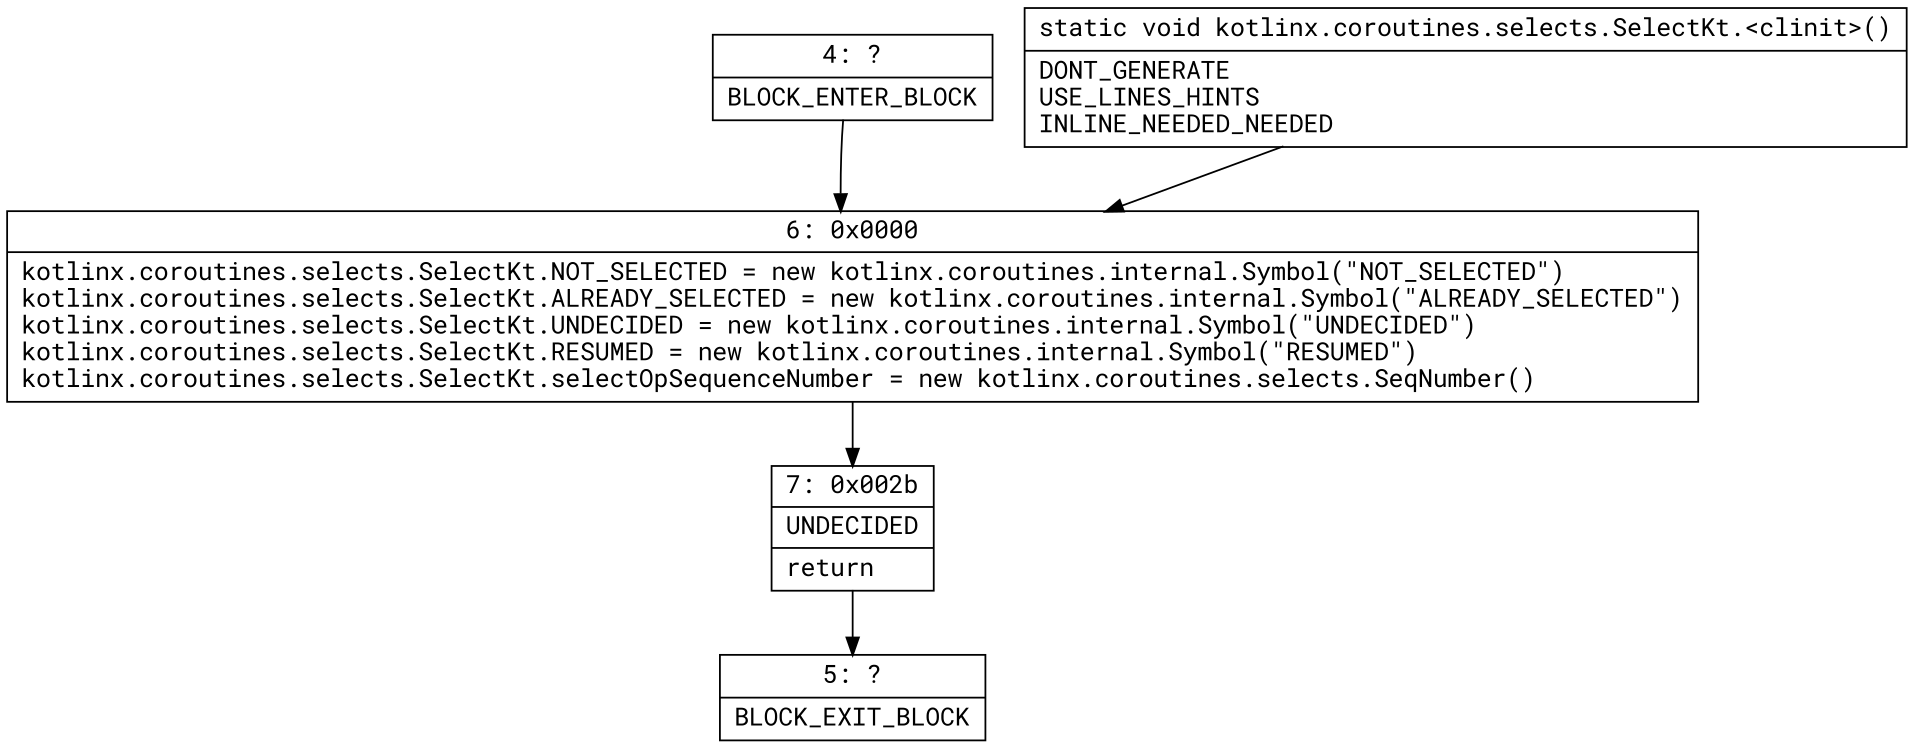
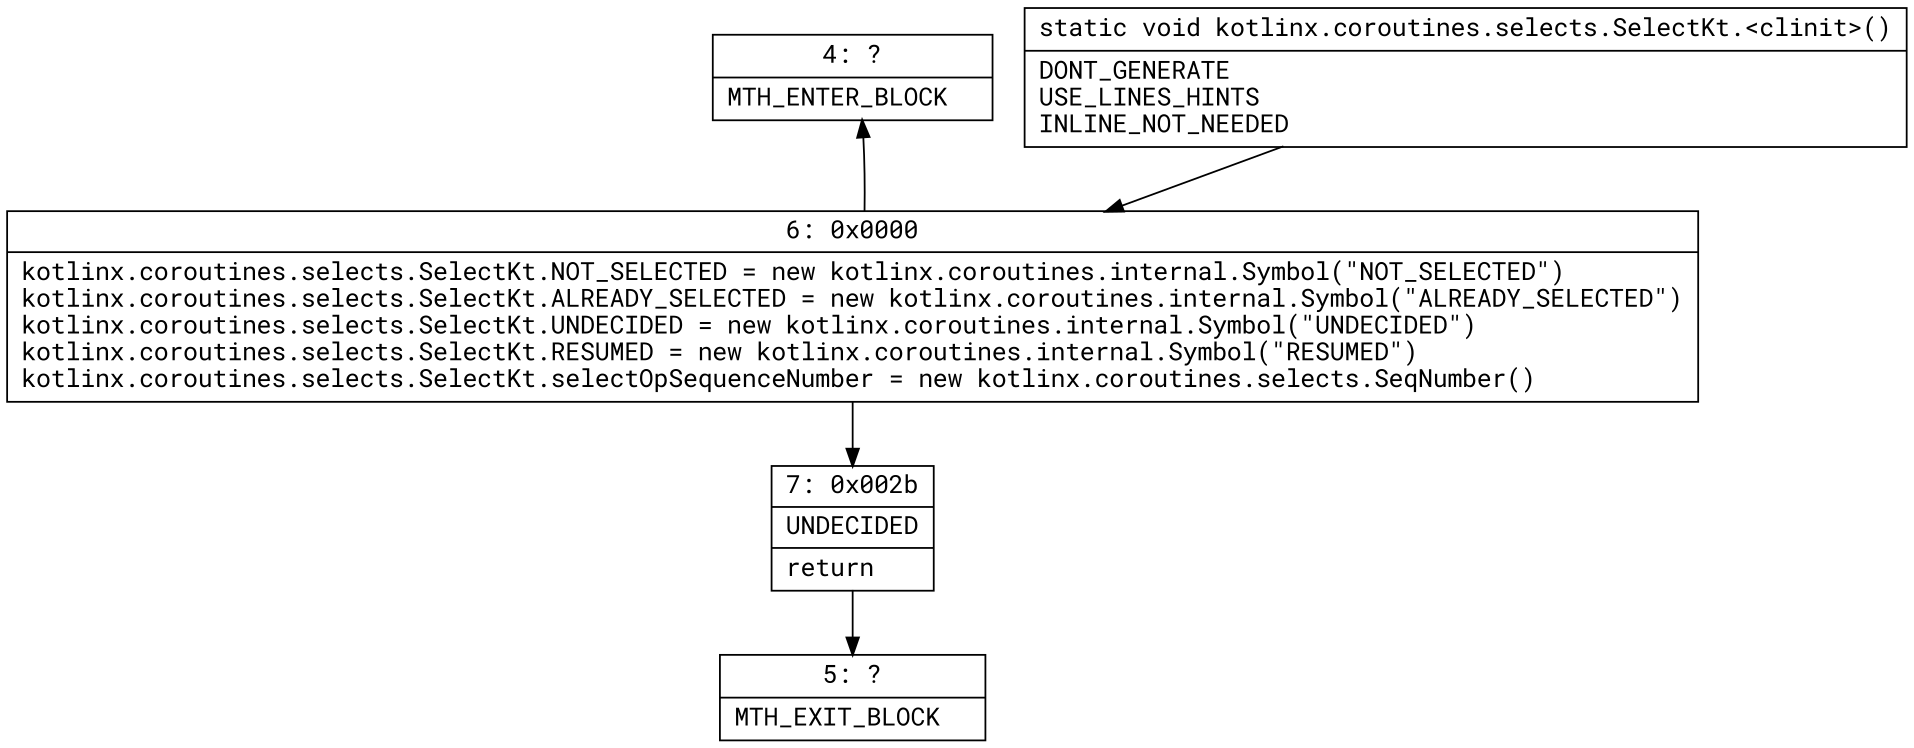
  digraph {
    fontname="Roboto Mono"
    node [fontname="Roboto Mono" shape=record]
    edge [fontname="Roboto Mono"]
-   n1 [label="{4\:\ ?|BLOCK_ENTER_BLOCK\l}"]
+   n1 [label="{4\:\ ?|MTH_ENTER_BLOCK\l}"]
    n2 [label="{6\:\ 0x0000|kotlinx.coroutines.selects.SelectKt.NOT_SELECTED = new kotlinx.coroutines.internal.Symbol(\"NOT_SELECTED\")\lkotlinx.coroutines.selects.SelectKt.ALREADY_SELECTED = new kotlinx.coroutines.internal.Symbol(\"ALREADY_SELECTED\")\lkotlinx.coroutines.selects.SelectKt.UNDECIDED = new kotlinx.coroutines.internal.Symbol(\"UNDECIDED\")\lkotlinx.coroutines.selects.SelectKt.RESUMED = new kotlinx.coroutines.internal.Symbol(\"RESUMED\")\lkotlinx.coroutines.selects.SelectKt.selectOpSequenceNumber = new kotlinx.coroutines.selects.SeqNumber()\l}"]
    n3 [label="{7\:\ 0x002b|UNDECIDED\l|return\l}"]
-   n4 [label="{5\:\ ?|BLOCK_EXIT_BLOCK\l}"]
-   n5 [label="{static void kotlinx.coroutines.selects.SelectKt.\<clinit\>()  | DONT_GENERATE\lUSE_LINES_HINTS\lINLINE_NEEDED_NEEDED\l}"]
-   n1 -> n2
+   n4 [label="{5\:\ ?|MTH_EXIT_BLOCK\l}"]
+   n5 [label="{static void kotlinx.coroutines.selects.SelectKt.\<clinit\>()  | DONT_GENERATE\lUSE_LINES_HINTS\lINLINE_NOT_NEEDED\l}"]
+   n2 -> n1
    n2 -> n3
    n3 -> n4
    n5 -> n2
  }
